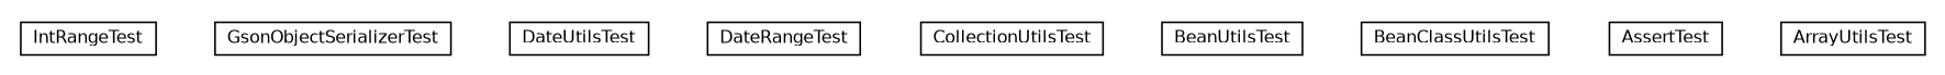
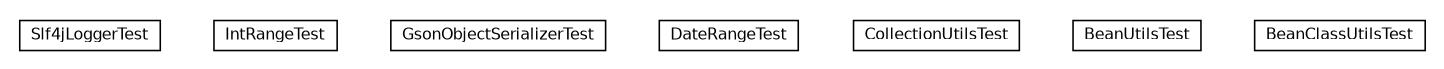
  digraph {
    nodesep=0.25
    ranksep=0.5
    node [fontcolor=black fontname=Helvetica fontsize=10.0 shape=plaintext]
+   n1 [label=<<table title="org.dayatang.utils.Slf4jLoggerTest" border="0" cellborder="1" cellspacing="0" cellpadding="2" port="p" href="./Slf4jLoggerTest.html"> 		<tr><td><table border="0" cellspacing="0" cellpadding="1"> <tr><td align="center" balign="center"> Slf4jLoggerTest </td></tr> 		</table></td></tr> 		</table>>]
    n2 [label=<<table title="org.dayatang.utils.IntRangeTest" border="0" cellborder="1" cellspacing="0" cellpadding="2" port="p" href="./IntRangeTest.html"> 		<tr><td><table border="0" cellspacing="0" cellpadding="1"> <tr><td align="center" balign="center"> IntRangeTest </td></tr> 		</table></td></tr> 		</table>>]
    n3 [label=<<table title="org.dayatang.utils.GsonObjectSerializerTest" border="0" cellborder="1" cellspacing="0" cellpadding="2" port="p" href="./GsonObjectSerializerTest.html"> 		<tr><td><table border="0" cellspacing="0" cellpadding="1"> <tr><td align="center" balign="center"> GsonObjectSerializerTest </td></tr> 		</table></td></tr> 		</table>>]
-   n4 [label=<<table title="org.dayatang.utils.DateUtilsTest" border="0" cellborder="1" cellspacing="0" cellpadding="2" port="p" href="./DateUtilsTest.html"> 		<tr><td><table border="0" cellspacing="0" cellpadding="1"> <tr><td align="center" balign="center"> DateUtilsTest </td></tr> 		</table></td></tr> 		</table>>]
    n5 [label=<<table title="org.dayatang.utils.DateRangeTest" border="0" cellborder="1" cellspacing="0" cellpadding="2" port="p" href="./DateRangeTest.html"> 		<tr><td><table border="0" cellspacing="0" cellpadding="1"> <tr><td align="center" balign="center"> DateRangeTest </td></tr> 		</table></td></tr> 		</table>>]
    n6 [label=<<table title="org.dayatang.utils.CollectionUtilsTest" border="0" cellborder="1" cellspacing="0" cellpadding="2" port="p" href="./CollectionUtilsTest.html"> 		<tr><td><table border="0" cellspacing="0" cellpadding="1"> <tr><td align="center" balign="center"> CollectionUtilsTest </td></tr> 		</table></td></tr> 		</table>>]
    n7 [label=<<table title="org.dayatang.utils.BeanUtilsTest" border="0" cellborder="1" cellspacing="0" cellpadding="2" port="p" href="./BeanUtilsTest.html"> 		<tr><td><table border="0" cellspacing="0" cellpadding="1"> <tr><td align="center" balign="center"> BeanUtilsTest </td></tr> 		</table></td></tr> 		</table>>]
    n8 [label=<<table title="org.dayatang.utils.BeanClassUtilsTest" border="0" cellborder="1" cellspacing="0" cellpadding="2" port="p" href="./BeanClassUtilsTest.html"> 		<tr><td><table border="0" cellspacing="0" cellpadding="1"> <tr><td align="center" balign="center"> BeanClassUtilsTest </td></tr> 		</table></td></tr> 		</table>>]
-   n9 [label=<<table title="org.dayatang.utils.AssertTest" border="0" cellborder="1" cellspacing="0" cellpadding="2" port="p" href="./AssertTest.html"> 		<tr><td><table border="0" cellspacing="0" cellpadding="1"> <tr><td align="center" balign="center"> AssertTest </td></tr> 		</table></td></tr> 		</table>>]
-   n10 [label=<<table title="org.dayatang.utils.ArrayUtilsTest" border="0" cellborder="1" cellspacing="0" cellpadding="2" port="p" href="./ArrayUtilsTest.html"> 		<tr><td><table border="0" cellspacing="0" cellpadding="1"> <tr><td align="center" balign="center"> ArrayUtilsTest </td></tr> 		</table></td></tr> 		</table>>]
  }
